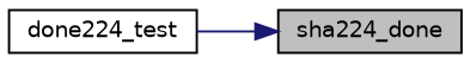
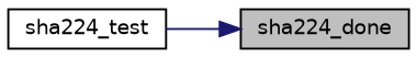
  digraph {
    rankdir=RL
    node [color=black fontname=Helvetica fontsize=10 shape=record style=filled]
    n1 [fillcolor=grey75 fontcolor=black height=0.2 label=sha224_done width=0.4]
-   n2 [fillcolor=white height=0.2 label=done224_test width=0.4]
+   n2 [fillcolor=white height=0.2 label=sha224_test width=0.4]
    n1 -> n2 [color=midnightblue dir=back fontname=Helvetica fontsize=10 labelfontname=Helvetica labelfontsize=10 style=solid]
  }
